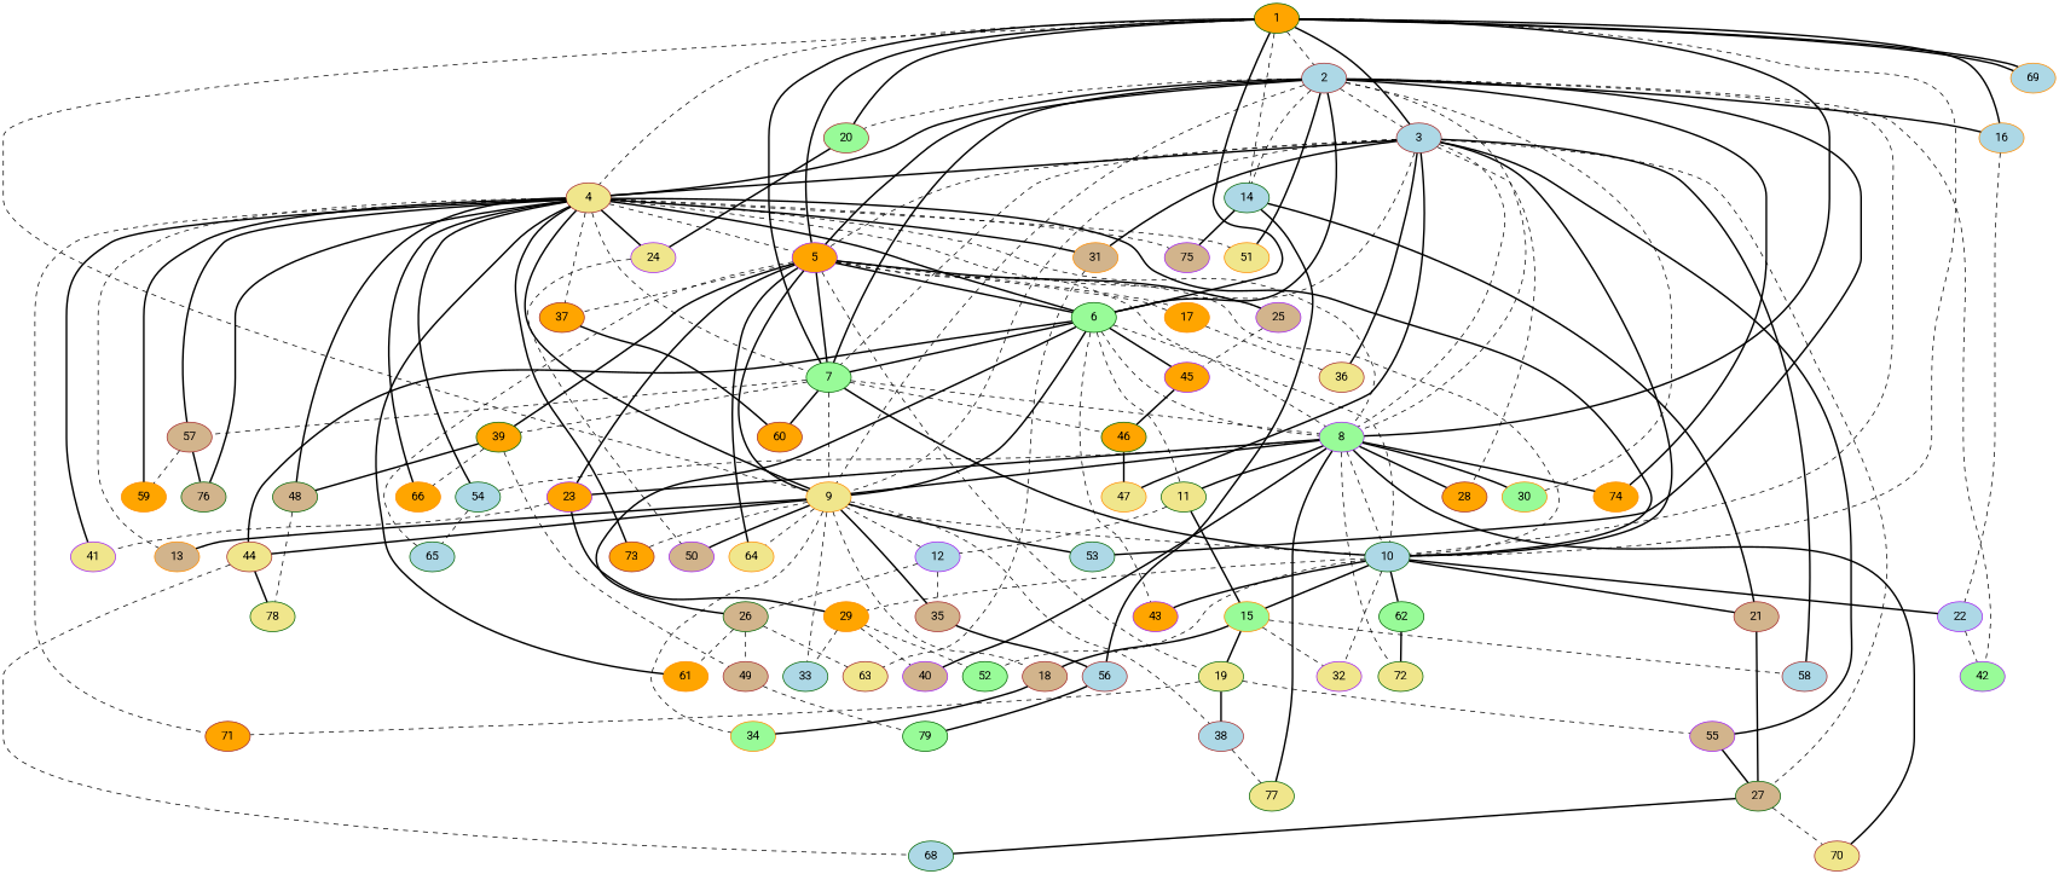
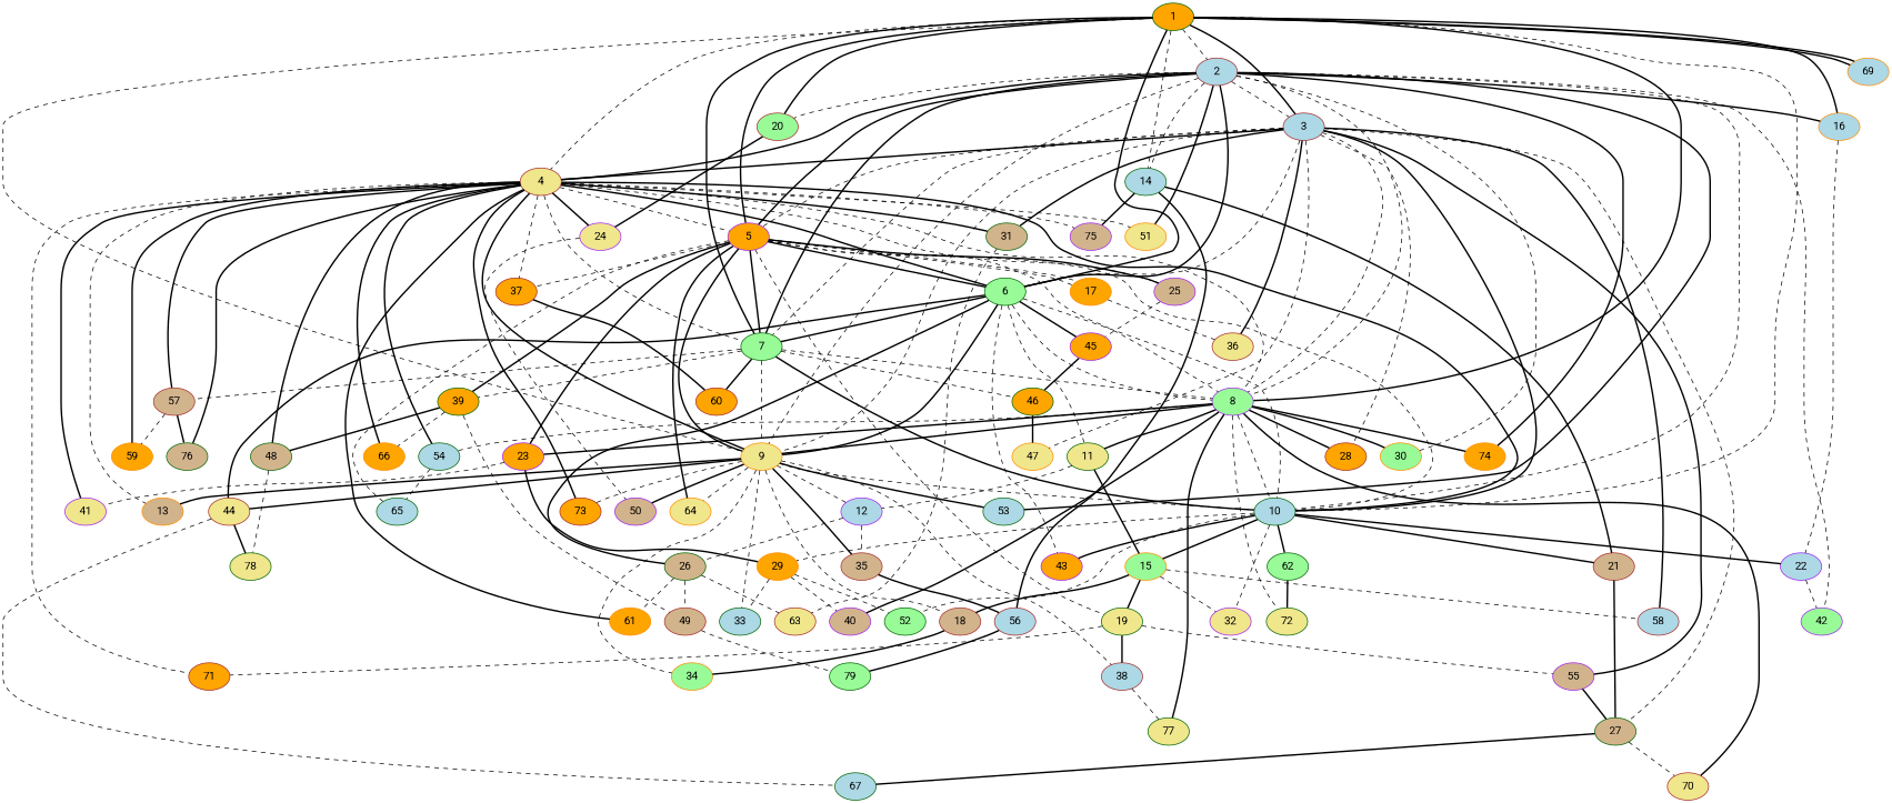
  graph {
    fontname=Roboto
    node [color=darkgreen fillcolor=orange fontname=Roboto style=filled]
    edge [fontname=Roboto style=bold]
    2 [color=brown fillcolor=lightblue]
    1
    3 [color=brown fillcolor=lightblue]
    4 [color=brown fillcolor=khaki]
    5 [color=purple]
    6 [fillcolor=palegreen]
    7 [fillcolor=palegreen]
    8 [color=purple fillcolor=palegreen]
    9 [color=darkorange fillcolor=khaki]
    10 [fillcolor=lightblue]
    14 [fillcolor=lightblue]
    16 [color=darkorange fillcolor=lightblue]
    20 [color=brown fillcolor=palegreen]
    69 [color=darkorange fillcolor=lightblue]
    30 [color=darkorange fillcolor=palegreen]
    42 [color=purple fillcolor=palegreen]
    51 [color=darkorange fillcolor=khaki]
    53 [fillcolor=lightblue]
    74 [color=darkorange]
    27 [fillcolor=tan]
    28 [color=brown]
-   31 [color=darkorange fillcolor=tan]
+   31 [fillcolor=tan]
    36 [color=brown fillcolor=khaki]
    47 [color=darkorange fillcolor=khaki]
    55 [color=purple fillcolor=tan]
    58 [color=brown fillcolor=lightblue]
    13 [color=darkorange fillcolor=tan]
    24 [color=purple fillcolor=khaki]
    25 [color=purple fillcolor=tan]
    37 [color=brown]
    41 [color=purple fillcolor=khaki]
    48 [fillcolor=tan]
    54 [fillcolor=lightblue]
    57 [color=brown fillcolor=tan]
    59 [color=darkorange]
    61 [color=darkorange]
    66 [color=darkorange]
    71 [color=brown]
    73 [color=brown]
    75 [color=purple fillcolor=tan]
    76 [fillcolor=tan]
    17 [color=darkorange]
    19 [fillcolor=khaki]
    23 [color=purple]
    39
    64 [color=darkorange fillcolor=khaki]
    65 [fillcolor=lightblue]
    11 [fillcolor=khaki]
    26 [fillcolor=tan]
    43 [color=purple]
    44 [color=brown fillcolor=khaki]
    45 [color=purple]
    46
    60 [color=brown]
    40 [color=purple fillcolor=tan]
    70 [color=brown fillcolor=khaki]
    72 [fillcolor=khaki]
    77 [fillcolor=khaki]
    12 [color=purple fillcolor=lightblue]
    18 [color=brown fillcolor=tan]
    33 [fillcolor=lightblue]
    34 [color=darkorange fillcolor=palegreen]
    35 [color=brown fillcolor=tan]
    38 [color=brown fillcolor=lightblue]
    50 [color=purple fillcolor=tan]
    15 [color=darkorange fillcolor=palegreen]
    21 [color=brown fillcolor=tan]
    22 [color=purple fillcolor=lightblue]
    29 [color=darkorange]
    32 [color=purple fillcolor=khaki]
    52 [fillcolor=palegreen]
    62 [fillcolor=palegreen]
    56 [color=brown fillcolor=lightblue]
-   68 [fillcolor=lightblue]
+   68 [fillcolor=lightblue label=67]
    63 [color=brown fillcolor=khaki]
    78 [fillcolor=khaki]
    49 [color=brown fillcolor=tan]
    79 [fillcolor=palegreen]
    2 -- 3 [style=dashed]
    2 -- 4
    2 -- 5
    2 -- 6
    2 -- 7
    2 -- 8 [style=dashed]
    2 -- 9 [style=dashed]
    2 -- 10 [style=dashed]
    2 -- 14 [style=dashed]
    2 -- 16
    2 -- 20 [style=dashed]
    2 -- 30 [style=dashed]
    2 -- 42 [style=dashed]
    2 -- 51
    2 -- 53
    2 -- 74
    1 -- 2 [style=dashed]
    1 -- 3
    1 -- 4 [style=dashed]
    1 -- 5
    1 -- 6
    1 -- 7
    1 -- 8
    1 -- 9 [style=dashed]
    1 -- 10 [style=dashed]
    1 -- 14 [style=dashed]
    1 -- 16
    1 -- 20
    1 -- 69
    1 -- 69
    3 -- 4
    3 -- 5 [style=dashed]
    3 -- 6 [style=dashed]
    3 -- 7 [style=dashed]
    3 -- 8 [style=dashed]
    3 -- 9 [style=dashed]
    3 -- 10
    3 -- 27 [style=dashed]
    3 -- 28 [style=dashed]
    3 -- 31
    3 -- 36
-   3 -- 47
+   3 -- 47 [style=dashed]
    3 -- 55
    3 -- 58
    4 -- 5 [style=dashed]
    4 -- 6
    4 -- 7 [style=dashed]
    4 -- 8 [style=dashed]
    4 -- 9
    4 -- 10
    4 -- 51 [style=dashed]
    4 -- 31
    4 -- 13 [style=dashed]
    4 -- 24
    4 -- 25 [style=dashed]
    4 -- 37 [style=dashed]
    4 -- 41
    4 -- 48
    4 -- 54
    4 -- 57
    4 -- 59
    4 -- 61
    4 -- 66
    4 -- 71 [style=dashed]
    4 -- 73
    4 -- 75 [style=dashed]
    4 -- 76
    5 -- 6
    5 -- 7
    5 -- 8 [style=dashed]
    5 -- 9
    5 -- 10 [style=dashed]
    5 -- 25
    5 -- 37 [style=dashed]
    5 -- 17 [style=dashed]
    5 -- 17 [style=dashed]
    5 -- 19 [style=dashed]
    5 -- 23
    5 -- 39
    5 -- 64
    5 -- 65 [style=dashed]
    6 -- 7
    6 -- 8 [style=dashed]
    6 -- 9
    6 -- 10 [style=dashed]
    6 -- 11 [style=dashed]
    6 -- 26
    6 -- 43 [style=dashed]
    6 -- 44
    6 -- 45
    7 -- 8 [style=dashed]
    7 -- 9 [style=dashed]
    7 -- 10
    7 -- 57 [style=dashed]
    7 -- 39 [style=dashed]
    7 -- 46 [style=dashed]
    7 -- 60
    8 -- 9
    8 -- 10 [style=dashed]
    8 -- 30
    8 -- 74
    8 -- 28
    8 -- 54 [style=dashed]
    8 -- 23
    8 -- 11
    8 -- 40
    8 -- 70
    8 -- 72 [style=dashed]
    8 -- 77
    9 -- 10 [style=dashed]
    9 -- 53
    9 -- 13
    9 -- 73 [style=dashed]
    9 -- 64 [style=dashed]
    9 -- 44
    9 -- 12 [style=dashed]
    9 -- 18 [style=dashed]
    9 -- 33 [style=dashed]
    9 -- 34 [style=dashed]
    9 -- 35
    9 -- 38 [style=dashed]
    9 -- 50
    10 -- 43
    10 -- 15
    10 -- 21
    10 -- 22
    10 -- 29 [style=dashed]
    10 -- 32 [style=dashed]
    10 -- 52 [style=dashed]
    10 -- 62
    14 -- 75
    14 -- 21
    14 -- 56
    16 -- 22 [style=dashed]
    20 -- 24
    27 -- 70 [style=dashed]
    27 -- 68
    31 -- 63 [style=dashed]
    55 -- 27
    24 -- 50 [style=dashed]
    25 -- 45 [style=dashed]
    37 -- 60
    48 -- 78 [style=dashed]
    54 -- 65 [style=dashed]
    57 -- 59 [style=dashed]
    57 -- 76
    17 -- 36 [style=dashed]
    19 -- 55 [style=dashed]
    19 -- 71 [style=dashed]
    19 -- 38
    23 -- 41 [style=dashed]
    23 -- 29
    39 -- 48
    39 -- 66 [style=dashed]
    39 -- 49 [style=dashed]
    11 -- 12 [style=dashed]
    11 -- 15
    26 -- 61 [style=dashed]
    26 -- 63 [style=dashed]
    26 -- 49 [style=dashed]
    44 -- 68 [style=dashed]
    44 -- 78
    45 -- 46
    46 -- 47
    12 -- 26 [style=dashed]
    12 -- 35 [style=dashed]
    18 -- 34
    35 -- 56
    38 -- 77 [style=dashed]
    15 -- 58 [style=dashed]
    15 -- 19
    15 -- 18
    15 -- 32 [style=dashed]
    21 -- 27
    22 -- 42 [style=dashed]
    29 -- 40 [style=dashed]
    29 -- 33 [style=dashed]
    29 -- 52 [style=dashed]
    62 -- 72
    56 -- 79
    49 -- 79 [style=dashed]
  }
